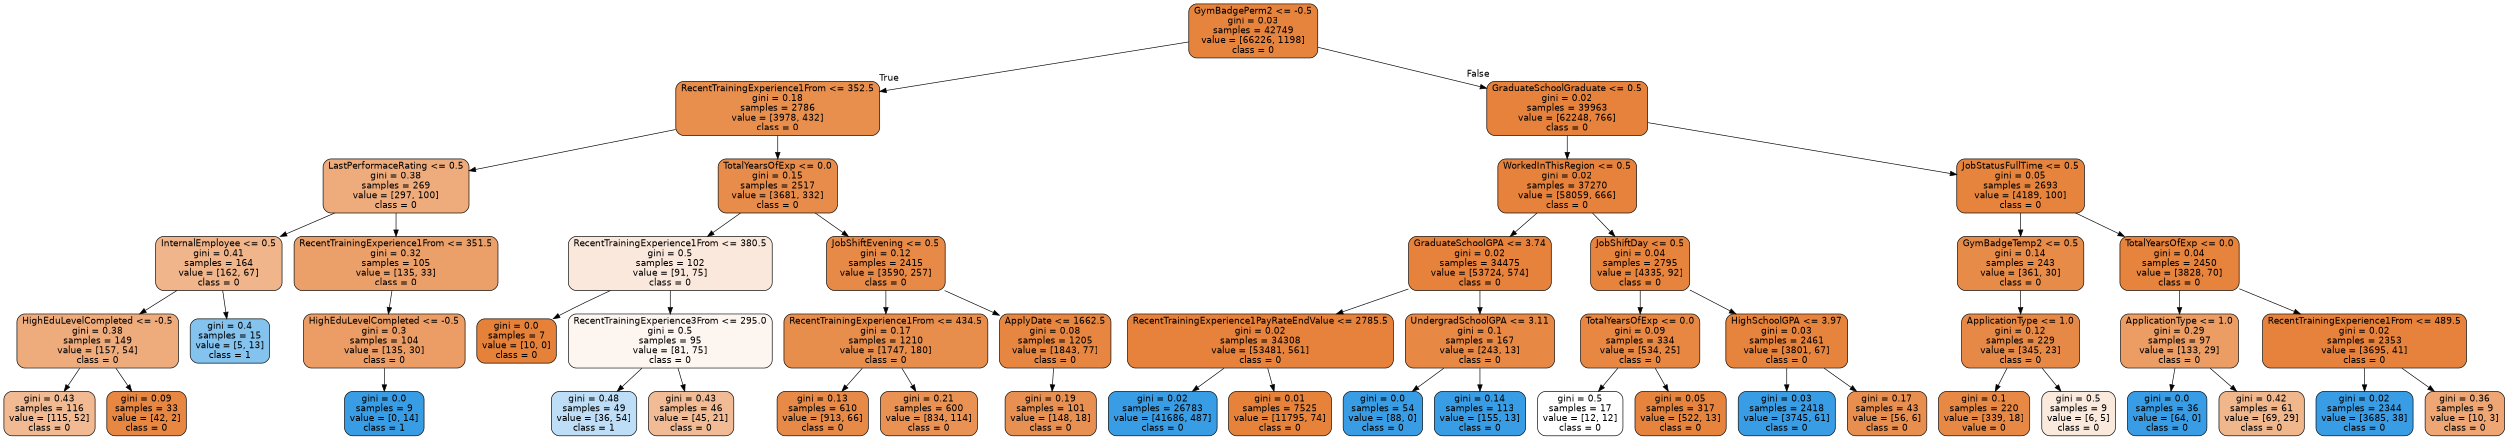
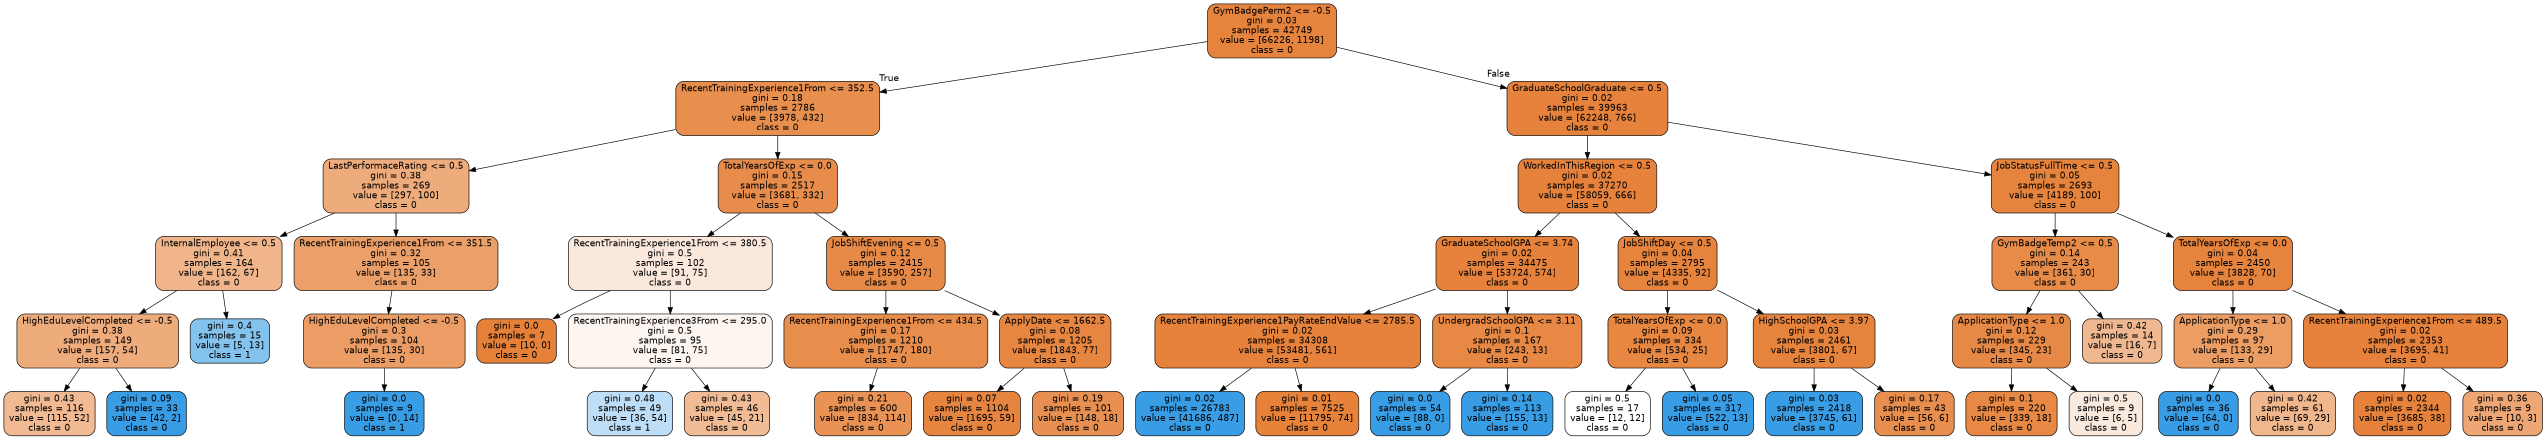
  digraph {
    node [color=black fillcolor="#e58139fc" fontname=helvetica shape=box style="filled, rounded"]
    edge [fontname=helvetica]
    n1 [fillcolor="#e58139fa" label="GymBadgePerm2 <= -0.5\ngini = 0.03\nsamples = 42749\nvalue = [66226, 1198]\nclass = 0"]
    n2 [fillcolor="#e58139e3" label="RecentTrainingExperience1From <= 352.5\ngini = 0.18\nsamples = 2786\nvalue = [3978, 432]\nclass = 0"]
    n3 [label="GraduateSchoolGraduate <= 0.5\ngini = 0.02\nsamples = 39963\nvalue = [62248, 766]\nclass = 0"]
    n4 [fillcolor="#e58139a9" label="LastPerformaceRating <= 0.5\ngini = 0.38\nsamples = 269\nvalue = [297, 100]\nclass = 0"]
    n5 [fillcolor="#e58139e8" label="TotalYearsOfExp <= 0.0\ngini = 0.15\nsamples = 2517\nvalue = [3681, 332]\nclass = 0"]
    n6 [label="WorkedInThisRegion <= 0.5\ngini = 0.02\nsamples = 37270\nvalue = [58059, 666]\nclass = 0"]
    n7 [fillcolor="#e58139f9" label="JobStatusFullTime <= 0.5\ngini = 0.05\nsamples = 2693\nvalue = [4189, 100]\nclass = 0"]
    n8 [fillcolor="#e5813996" label="InternalEmployee <= 0.5\ngini = 0.41\nsamples = 164\nvalue = [162, 67]\nclass = 0"]
    n9 [fillcolor="#e58139c1" label="RecentTrainingExperience1From <= 351.5\ngini = 0.32\nsamples = 105\nvalue = [135, 33]\nclass = 0"]
    n10 [fillcolor="#e581392d" label="RecentTrainingExperience1From <= 380.5\ngini = 0.5\nsamples = 102\nvalue = [91, 75]\nclass = 0"]
    n11 [fillcolor="#e58139ed" label="JobShiftEvening <= 0.5\ngini = 0.12\nsamples = 2415\nvalue = [3590, 257]\nclass = 0"]
    n12 [fillcolor="#e58139a7" label="HighEduLevelCompleted <= -0.5\ngini = 0.38\nsamples = 149\nvalue = [157, 54]\nclass = 0"]
    n13 [fillcolor="#399de59d" label="gini = 0.4\nsamples = 15\nvalue = [5, 13]\nclass = 1"]
    n14 [fillcolor="#e58139c6" label="HighEduLevelCompleted <= -0.5\ngini = 0.3\nsamples = 104\nvalue = [135, 30]\nclass = 0"]
    n15 [fillcolor="#e581398c" label="gini = 0.43\nsamples = 116\nvalue = [115, 52]\nclass = 0"]
-   n16 [fillcolor="#e58139f3" label="gini = 0.09\nsamples = 33\nvalue = [42, 2]\nclass = 0"]
+   n16 [fillcolor="#399de5ff" label="gini = 0.09\nsamples = 33\nvalue = [42, 2]\nclass = 0"]
    n17 [fillcolor="#399de5ff" label="gini = 0.0\nsamples = 9\nvalue = [0, 14]\nclass = 1"]
    n18 [fillcolor="#e58139ff" label="gini = 0.0\nsamples = 7\nvalue = [10, 0]\nclass = 0"]
    n19 [fillcolor="#e5813913" label="RecentTrainingExperience3From <= 295.0\ngini = 0.5\nsamples = 95\nvalue = [81, 75]\nclass = 0"]
    n20 [fillcolor="#e58139e5" label="RecentTrainingExperience1From <= 434.5\ngini = 0.17\nsamples = 1210\nvalue = [1747, 180]\nclass = 0"]
    n21 [fillcolor="#e58139f4" label="ApplyDate <= 1662.5\ngini = 0.08\nsamples = 1205\nvalue = [1843, 77]\nclass = 0"]
    n22 [fillcolor="#399de555" label="gini = 0.48\nsamples = 49\nvalue = [36, 54]\nclass = 1"]
    n23 [fillcolor="#e5813988" label="gini = 0.43\nsamples = 46\nvalue = [45, 21]\nclass = 0"]
-   n24 [fillcolor="#e58139ed" label="gini = 0.13\nsamples = 610\nvalue = [913, 66]\nclass = 0"]
    n25 [fillcolor="#e58139dc" label="gini = 0.21\nsamples = 600\nvalue = [834, 114]\nclass = 0"]
+   n26 [fillcolor="#e58139f6" label="gini = 0.07\nsamples = 1104\nvalue = [1695, 59]\nclass = 0"]
    n27 [fillcolor="#e58139e0" label="gini = 0.19\nsamples = 101\nvalue = [148, 18]\nclass = 0"]
    n28 [label="GraduateSchoolGPA <= 3.74\ngini = 0.02\nsamples = 34475\nvalue = [53724, 574]\nclass = 0"]
    n29 [fillcolor="#e58139fa" label="JobShiftDay <= 0.5\ngini = 0.04\nsamples = 2795\nvalue = [4335, 92]\nclass = 0"]
    n30 [fillcolor="#e58139ea" label="GymBadgeTemp2 <= 0.5\ngini = 0.14\nsamples = 243\nvalue = [361, 30]\nclass = 0"]
    n31 [fillcolor="#e58139fa" label="TotalYearsOfExp <= 0.0\ngini = 0.04\nsamples = 2450\nvalue = [3828, 70]\nclass = 0"]
    n32 [label="RecentTrainingExperience1PayRateEndValue <= 2785.5\ngini = 0.02\nsamples = 34308\nvalue = [53481, 561]\nclass = 0"]
    n33 [fillcolor="#e58139f1" label="UndergradSchoolGPA <= 3.11\ngini = 0.1\nsamples = 167\nvalue = [243, 13]\nclass = 0"]
    n34 [fillcolor="#e58139f3" label="TotalYearsOfExp <= 0.0\ngini = 0.09\nsamples = 334\nvalue = [534, 25]\nclass = 0"]
    n35 [fillcolor="#e58139fb" label="HighSchoolGPA <= 3.97\ngini = 0.03\nsamples = 2461\nvalue = [3801, 67]\nclass = 0"]
    n36 [fillcolor="#399de5ff" label="gini = 0.02\nsamples = 26783\nvalue = [41686, 487]\nclass = 0"]
    n37 [fillcolor="#e58139fd" label="gini = 0.01\nsamples = 7525\nvalue = [11795, 74]\nclass = 0"]
    n38 [fillcolor="#399de5ff" label="gini = 0.0\nsamples = 54\nvalue = [88, 0]\nclass = 0"]
    n39 [fillcolor="#399de5ff" label="gini = 0.14\nsamples = 113\nvalue = [155, 13]\nclass = 0"]
    n40 [fillcolor="#e5813900" label="gini = 0.5\nsamples = 17\nvalue = [12, 12]\nclass = 0"]
-   n41 [fillcolor="#e58139f9" label="gini = 0.05\nsamples = 317\nvalue = [522, 13]\nclass = 0"]
+   n41 [fillcolor="#399de5ff" label="gini = 0.05\nsamples = 317\nvalue = [522, 13]\nclass = 0"]
    n42 [fillcolor="#399de5ff" label="gini = 0.03\nsamples = 2418\nvalue = [3745, 61]\nclass = 0"]
    n43 [fillcolor="#e58139e4" label="gini = 0.17\nsamples = 43\nvalue = [56, 6]\nclass = 0"]
    n44 [fillcolor="#e58139ee" label="ApplicationType <= 1.0\ngini = 0.12\nsamples = 229\nvalue = [345, 23]\nclass = 0"]
+   n45 [fillcolor="#e581398f" label="gini = 0.42\nsamples = 14\nvalue = [16, 7]\nclass = 0"]
    n46 [fillcolor="#e58139c7" label="ApplicationType <= 1.0\ngini = 0.29\nsamples = 97\nvalue = [133, 29]\nclass = 0"]
    n47 [label="RecentTrainingExperience1From <= 489.5\ngini = 0.02\nsamples = 2353\nvalue = [3695, 41]\nclass = 0"]
-   n48 [fillcolor="#e58139f1" label="gini = 0.1\nsamples = 220\nvalue = [339, 18]\nvalue = 0"]
+   n48 [fillcolor="#e58139f1" label="gini = 0.1\nsamples = 220\nvalue = [339, 18]\nclass = 0"]
    n49 [fillcolor="#e581392a" label="gini = 0.5\nsamples = 9\nvalue = [6, 5]\nclass = 0"]
    n50 [fillcolor="#399de5ff" label="gini = 0.0\nsamples = 36\nvalue = [64, 0]\nclass = 0"]
    n51 [fillcolor="#e5813994" label="gini = 0.42\nsamples = 61\nvalue = [69, 29]\nclass = 0"]
-   n52 [fillcolor="#399de5ff" label="gini = 0.02\nsamples = 2344\nvalue = [3685, 38]\nclass = 0"]
+   n52 [label="gini = 0.02\nsamples = 2344\nvalue = [3685, 38]\nclass = 0"]
    n53 [fillcolor="#e58139b3" label="gini = 0.36\nsamples = 9\nvalue = [10, 3]\nclass = 0"]
    n1 -> n2 [headlabel=True labelangle=45 labeldistance=2.5]
    n1 -> n3 [headlabel=False labelangle=-45 labeldistance=2.5]
    n2 -> n4
    n2 -> n5
    n3 -> n6
    n3 -> n7
    n4 -> n8
    n4 -> n9
    n5 -> n10
    n5 -> n11
    n6 -> n28
    n6 -> n29
    n7 -> n30
    n7 -> n31
    n8 -> n12
    n8 -> n13
    n9 -> n14
    n10 -> n18
    n10 -> n19
    n11 -> n20
    n11 -> n21
    n12 -> n15
    n12 -> n16
    n14 -> n17
    n19 -> n22
    n19 -> n23
-   n20 -> n24
    n20 -> n25
+   n21 -> n26
    n21 -> n27
    n28 -> n32
    n28 -> n33
    n29 -> n34
    n29 -> n35
    n30 -> n44
+   n30 -> n45
    n31 -> n46
    n31 -> n47
    n32 -> n36
    n32 -> n37
    n33 -> n38
    n33 -> n39
    n34 -> n40
    n34 -> n41
    n35 -> n42
    n35 -> n43
    n44 -> n48
    n44 -> n49
    n46 -> n50
    n46 -> n51
    n47 -> n52
    n47 -> n53
  }
